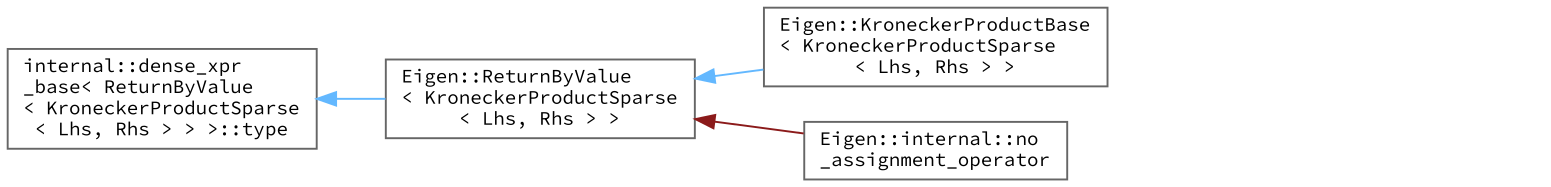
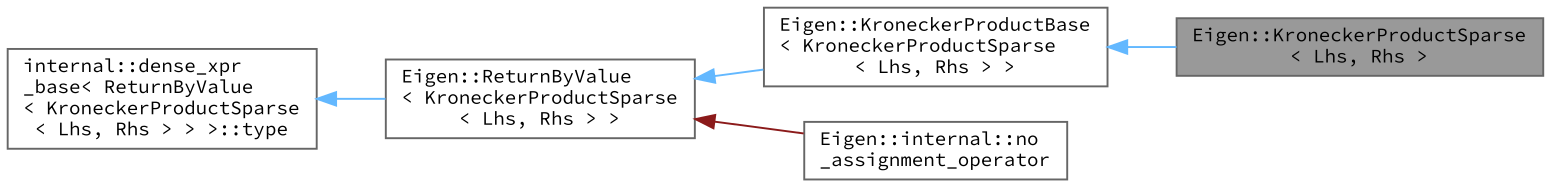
  digraph {
    fontname="Source Code Pro"
    rankdir=LR
    node [color=gray40 fillcolor=white fontname="Source Code Pro" fontsize=10 shape=box style=filled]
    edge [color=steelblue1 dir=back fontname="Source Code Pro" fontsize=10 labelfontname=Helvetica labelfontsize=10 style=solid]
+   n1 [fillcolor=grey60 fontcolor=black height=0.2 label="Eigen::KroneckerProductSparse\l\< Lhs, Rhs \>" width=0.4]
    n2 [height=0.2 label="Eigen::KroneckerProductBase\l\< KroneckerProductSparse\l\< Lhs, Rhs \> \>" width=0.4]
    n3 [height=0.2 label="Eigen::ReturnByValue\l\< KroneckerProductSparse\l\< Lhs, Rhs \> \>" width=0.4]
    n4 [height=0.2 label="Eigen::internal::no\l_assignment_operator" width=0.4]
    n5 [height=0.2 label="internal::dense_xpr\l_base\< ReturnByValue\l\< KroneckerProductSparse\l\< Lhs, Rhs \> \> \>::type" width=0.4]
+   n2 -> n1
    n3 -> n2
    n3 -> n4 [color=firebrick4]
    n5 -> n3
  }
